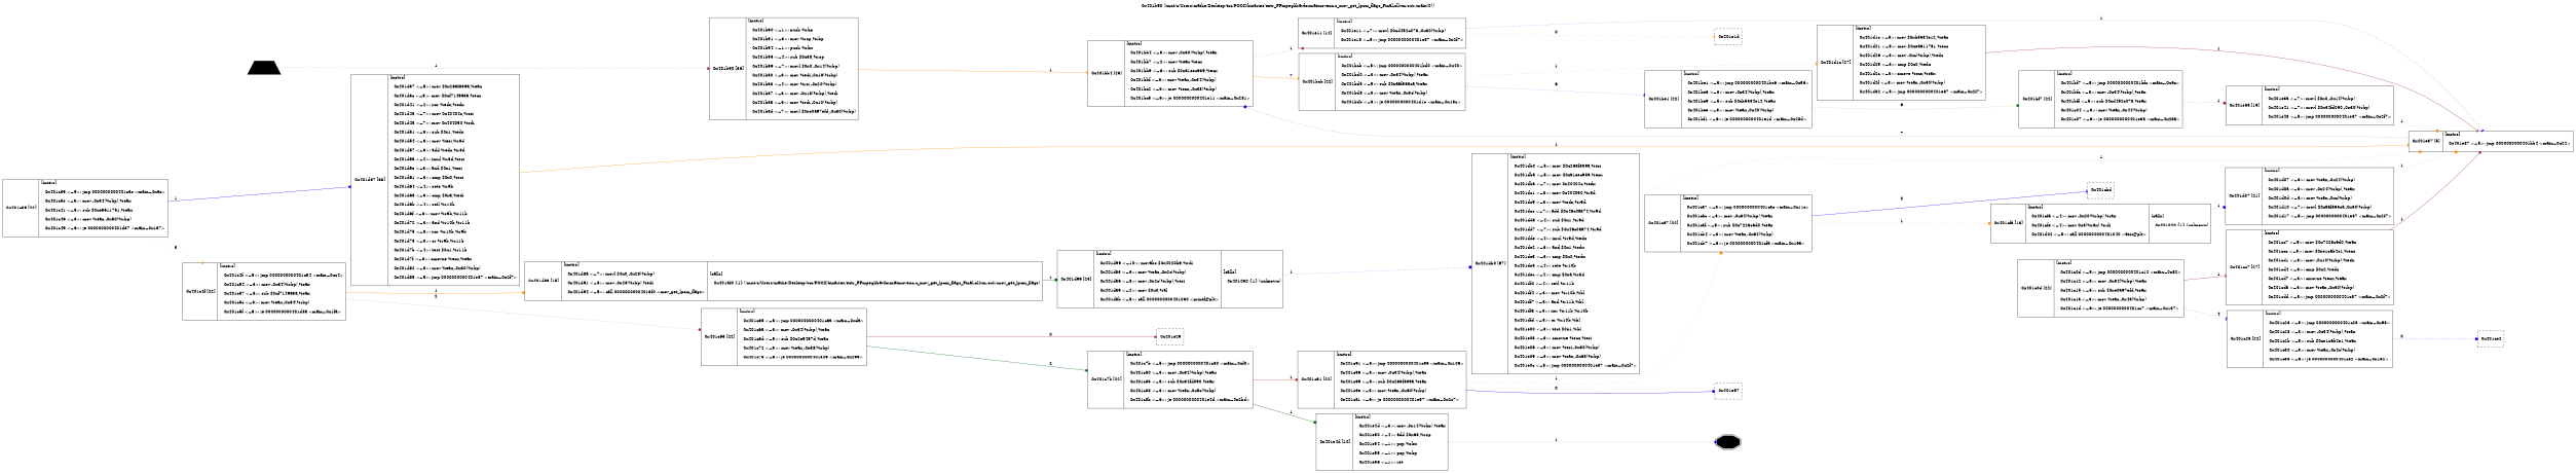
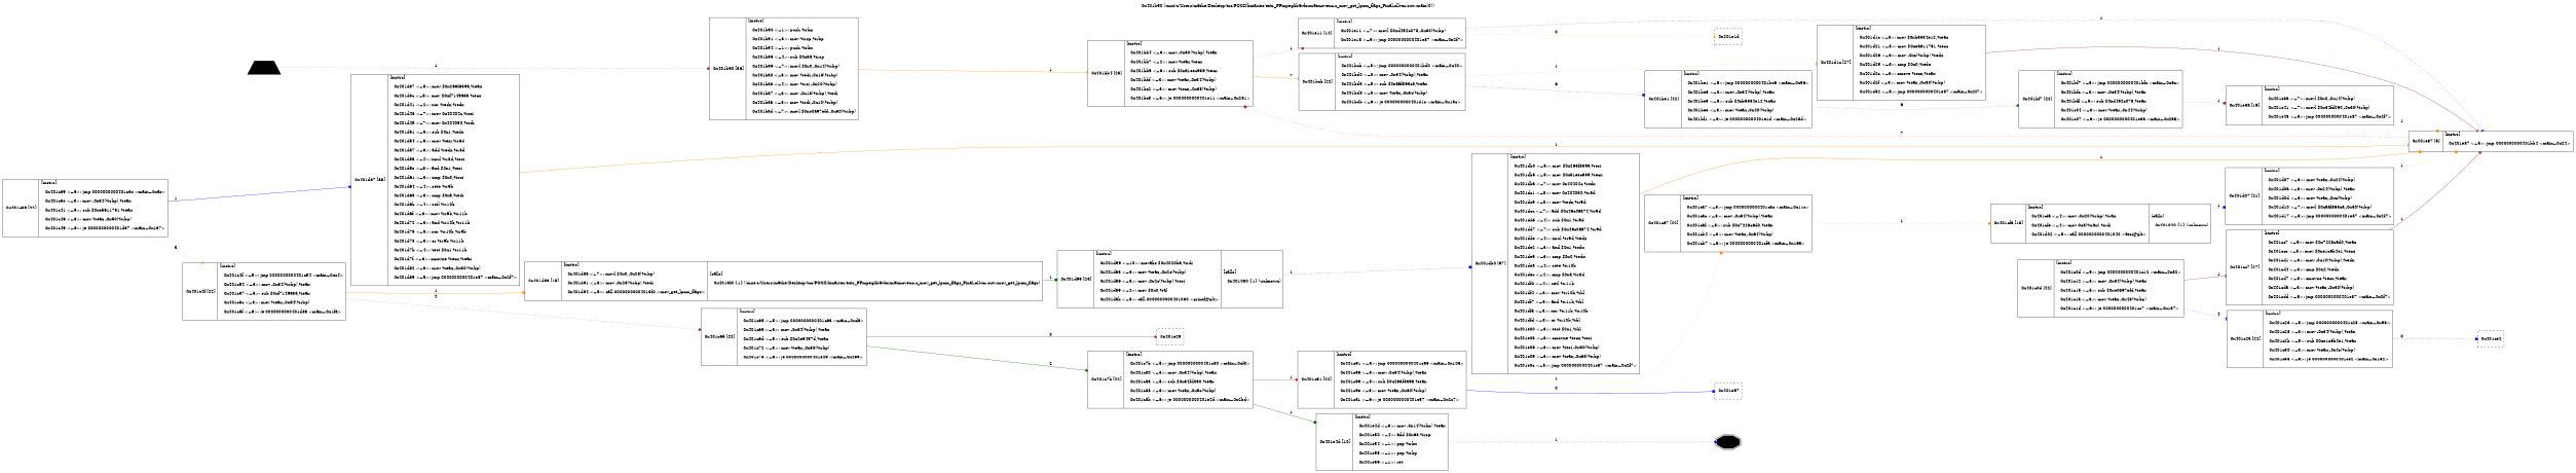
  digraph {
    label="0x401b90 (/mnt/c/Users/mathe/Desktop/tcc/POCII/binaries/extr_FFmpeglibavformatmovenc.c_mov_get_lpcm_flags_Final-ollvm.out::main(0))"
    labelloc=t
    rankdir=LR
    node [shape=record]
    edge [arrowhead=box color=darkorange style=dotted]
    Entry [fillcolor=black height=0.3 shape=trapezium style=filled width=0.3]
    n2 [label="{\n     0x401b90 [36]\l\n     | [instrs]\l\n     &nbsp;&nbsp;0x401b90 \<+1\>: push %rbp\l\n     &nbsp;&nbsp;0x401b91 \<+3\>: mov %rsp,%rbp\l\n     &nbsp;&nbsp;0x401b94 \<+1\>: push %rbx\l\n     &nbsp;&nbsp;0x401b95 \<+4\>: sub $0x68,%rsp\l\n     &nbsp;&nbsp;0x401b99 \<+7\>: movl $0x0,-0x14(%rbp)\l\n     &nbsp;&nbsp;0x401ba0 \<+3\>: mov %edi,-0x18(%rbp)\l\n     &nbsp;&nbsp;0x401ba3 \<+4\>: mov %rsi,-0x20(%rbp)\l\n     &nbsp;&nbsp;0x401ba7 \<+3\>: mov -0x18(%rbp),%edi\l\n     &nbsp;&nbsp;0x401baa \<+3\>: mov %edi,-0x10(%rbp)\l\n     &nbsp;&nbsp;0x401bad \<+7\>: movl $0xe0a97efd,-0x30(%rbp)\l\n  }"]
    n3 [label="{\n     0x401bb4 [23]\l\n     | [instrs]\l\n     &nbsp;&nbsp;0x401bb4 \<+3\>: mov -0x30(%rbp),%eax\l\n     &nbsp;&nbsp;0x401bb7 \<+2\>: mov %eax,%ecx\l\n     &nbsp;&nbsp;0x401bb9 \<+6\>: sub $0xa1eec939,%ecx\l\n     &nbsp;&nbsp;0x401bbf \<+3\>: mov %eax,-0x34(%rbp)\l\n     &nbsp;&nbsp;0x401bc2 \<+3\>: mov %ecx,-0x38(%rbp)\l\n     &nbsp;&nbsp;0x401bc5 \<+6\>: je 0000000000401e11 \<main+0x281\>\l\n  }"]
    n4 [label="{\n     0x401e11 [12]\l\n     | [instrs]\l\n     &nbsp;&nbsp;0x401e11 \<+7\>: movl $0xd452c078,-0x30(%rbp)\l\n     &nbsp;&nbsp;0x401e18 \<+5\>: jmp 0000000000401e87 \<main+0x2f7\>\l\n  }"]
    n5 [label="{\n     0x401bcb [22]\l\n     | [instrs]\l\n     &nbsp;&nbsp;0x401bcb \<+5\>: jmp 0000000000401bd0 \<main+0x40\>\l\n     &nbsp;&nbsp;0x401bd0 \<+3\>: mov -0x34(%rbp),%eax\l\n     &nbsp;&nbsp;0x401bd3 \<+5\>: sub $0xaaf863ca,%eax\l\n     &nbsp;&nbsp;0x401bd8 \<+3\>: mov %eax,-0x3c(%rbp)\l\n     &nbsp;&nbsp;0x401bdb \<+6\>: je 0000000000401d1c \<main+0x18c\>\l\n  }"]
    n6 [label="{\n     0x401e87 [5]\l\n     | [instrs]\l\n     &nbsp;&nbsp;0x401e87 \<+5\>: jmp 0000000000401bb4 \<main+0x24\>\l\n  }"]
    n7 [label="{\n     0x401e1d\l\n  }" style=dashed]
    n8 [label="{\n     0x401d1c [27]\l\n     | [instrs]\l\n     &nbsp;&nbsp;0x401d1c \<+5\>: mov $0xb5334e12,%eax\l\n     &nbsp;&nbsp;0x401d21 \<+5\>: mov $0xea611751,%ecx\l\n     &nbsp;&nbsp;0x401d26 \<+3\>: mov -0xc(%rbp),%edx\l\n     &nbsp;&nbsp;0x401d29 \<+3\>: cmp $0x0,%edx\l\n     &nbsp;&nbsp;0x401d2c \<+3\>: cmove %ecx,%eax\l\n     &nbsp;&nbsp;0x401d2f \<+3\>: mov %eax,-0x30(%rbp)\l\n     &nbsp;&nbsp;0x401d32 \<+5\>: jmp 0000000000401e87 \<main+0x2f7\>\l\n  }"]
    n9 [label="{\n     0x401be1 [22]\l\n     | [instrs]\l\n     &nbsp;&nbsp;0x401be1 \<+5\>: jmp 0000000000401be6 \<main+0x56\>\l\n     &nbsp;&nbsp;0x401be6 \<+3\>: mov -0x34(%rbp),%eax\l\n     &nbsp;&nbsp;0x401be9 \<+5\>: sub $0xb5334e12,%eax\l\n     &nbsp;&nbsp;0x401bee \<+3\>: mov %eax,-0x40(%rbp)\l\n     &nbsp;&nbsp;0x401bf1 \<+6\>: je 0000000000401e1d \<main+0x28d\>\l\n  }"]
    n10 [label="{\n     0x401bf7 [22]\l\n     | [instrs]\l\n     &nbsp;&nbsp;0x401bf7 \<+5\>: jmp 0000000000401bfc \<main+0x6c\>\l\n     &nbsp;&nbsp;0x401bfc \<+3\>: mov -0x34(%rbp),%eax\l\n     &nbsp;&nbsp;0x401bff \<+5\>: sub $0xd452c078,%eax\l\n     &nbsp;&nbsp;0x401c04 \<+3\>: mov %eax,-0x44(%rbp)\l\n     &nbsp;&nbsp;0x401c07 \<+6\>: je 0000000000401e3a \<main+0x2aa\>\l\n  }"]
    Exit [fillcolor=black height=0.3 peripheries=2 shape=octagon style=filled width=0.3]
    n12 [label="{\n     0x401e3a [19]\l\n     | [instrs]\l\n     &nbsp;&nbsp;0x401e3a \<+7\>: movl $0x0,-0x14(%rbp)\l\n     &nbsp;&nbsp;0x401e41 \<+7\>: movl $0x34fd090,-0x30(%rbp)\l\n     &nbsp;&nbsp;0x401e48 \<+5\>: jmp 0000000000401e87 \<main+0x2f7\>\l\n  }"]
    n13 [label="{\n     0x401db0 [97]\l\n     | [instrs]\l\n     &nbsp;&nbsp;0x401db0 \<+5\>: mov $0x263f839a,%esi\l\n     &nbsp;&nbsp;0x401db5 \<+5\>: mov $0xa1eec939,%ecx\l\n     &nbsp;&nbsp;0x401dba \<+7\>: mov 0x40404c,%edx\l\n     &nbsp;&nbsp;0x401dc1 \<+8\>: mov 0x404050,%r8d\l\n     &nbsp;&nbsp;0x401dc9 \<+3\>: mov %edx,%r9d\l\n     &nbsp;&nbsp;0x401dcc \<+7\>: add $0x46c0aa74,%r9d\l\n     &nbsp;&nbsp;0x401dd3 \<+4\>: sub $0x1,%r9d\l\n     &nbsp;&nbsp;0x401dd7 \<+7\>: sub $0x46c0aa74,%r9d\l\n     &nbsp;&nbsp;0x401dde \<+4\>: imul %r9d,%edx\l\n     &nbsp;&nbsp;0x401de2 \<+3\>: and $0x1,%edx\l\n     &nbsp;&nbsp;0x401de5 \<+3\>: cmp $0x0,%edx\l\n     &nbsp;&nbsp;0x401de8 \<+4\>: sete %r10b\l\n     &nbsp;&nbsp;0x401dec \<+4\>: cmp $0xa,%r8d\l\n     &nbsp;&nbsp;0x401df0 \<+4\>: setl %r11b\l\n     &nbsp;&nbsp;0x401df4 \<+3\>: mov %r10b,%bl\l\n     &nbsp;&nbsp;0x401df7 \<+3\>: and %r11b,%bl\l\n     &nbsp;&nbsp;0x401dfa \<+3\>: xor %r11b,%r10b\l\n     &nbsp;&nbsp;0x401dfd \<+3\>: or %r10b,%bl\l\n     &nbsp;&nbsp;0x401e00 \<+3\>: test $0x1,%bl\l\n     &nbsp;&nbsp;0x401e03 \<+3\>: cmovne %ecx,%esi\l\n     &nbsp;&nbsp;0x401e06 \<+3\>: mov %esi,-0x30(%rbp)\l\n     &nbsp;&nbsp;0x401e09 \<+3\>: mov %eax,-0x68(%rbp)\l\n     &nbsp;&nbsp;0x401e0c \<+5\>: jmp 0000000000401e87 \<main+0x2f7\>\l\n  }"]
    n14 [label="{\n     0x401c0d [22]\l\n     | [instrs]\l\n     &nbsp;&nbsp;0x401c0d \<+5\>: jmp 0000000000401c12 \<main+0x82\>\l\n     &nbsp;&nbsp;0x401c12 \<+3\>: mov -0x34(%rbp),%eax\l\n     &nbsp;&nbsp;0x401c15 \<+5\>: sub $0xe0a97efd,%eax\l\n     &nbsp;&nbsp;0x401c1a \<+3\>: mov %eax,-0x48(%rbp)\l\n     &nbsp;&nbsp;0x401c1d \<+6\>: je 0000000000401cc7 \<main+0x137\>\l\n  }"]
    n15 [label="{\n     0x401cc7 [27]\l\n     | [instrs]\l\n     &nbsp;&nbsp;0x401cc7 \<+5\>: mov $0x7228c6d0,%eax\l\n     &nbsp;&nbsp;0x401ccc \<+5\>: mov $0xe1c6b4e1,%ecx\l\n     &nbsp;&nbsp;0x401cd1 \<+3\>: mov -0x10(%rbp),%edx\l\n     &nbsp;&nbsp;0x401cd4 \<+3\>: cmp $0x2,%edx\l\n     &nbsp;&nbsp;0x401cd7 \<+3\>: cmovne %ecx,%eax\l\n     &nbsp;&nbsp;0x401cda \<+3\>: mov %eax,-0x30(%rbp)\l\n     &nbsp;&nbsp;0x401cdd \<+5\>: jmp 0000000000401e87 \<main+0x2f7\>\l\n  }"]
    n16 [label="{\n     0x401c23 [22]\l\n     | [instrs]\l\n     &nbsp;&nbsp;0x401c23 \<+5\>: jmp 0000000000401c28 \<main+0x98\>\l\n     &nbsp;&nbsp;0x401c28 \<+3\>: mov -0x34(%rbp),%eax\l\n     &nbsp;&nbsp;0x401c2b \<+5\>: sub $0xe1c6b4e1,%eax\l\n     &nbsp;&nbsp;0x401c30 \<+3\>: mov %eax,-0x4c(%rbp)\l\n     &nbsp;&nbsp;0x401c33 \<+6\>: je 0000000000401ce2 \<main+0x152\>\l\n  }"]
    n17 [label="{\n     0x401d99 [23]\l\n     | [instrs]\l\n     &nbsp;&nbsp;0x401d99 \<+10\>: movabs $0x4020b6,%rdi\l\n     &nbsp;&nbsp;0x401da3 \<+3\>: mov %eax,-0x2c(%rbp)\l\n     &nbsp;&nbsp;0x401da6 \<+3\>: mov -0x2c(%rbp),%esi\l\n     &nbsp;&nbsp;0x401da9 \<+2\>: mov $0x0,%al\l\n     &nbsp;&nbsp;0x401dab \<+5\>: call 0000000000401030 \<printf@plt\>\l\n     | [calls]\l\n     &nbsp;&nbsp;0x401030 \{1\} (unknown)\l\n  }"]
    n18 [label="{\n     0x401ce2\l\n  }" style=dashed]
    n19 [label="{\n     0x401d07 [21]\l\n     | [instrs]\l\n     &nbsp;&nbsp;0x401d07 \<+3\>: mov %eax,-0x24(%rbp)\l\n     &nbsp;&nbsp;0x401d0a \<+3\>: mov -0x24(%rbp),%eax\l\n     &nbsp;&nbsp;0x401d0d \<+3\>: mov %eax,-0xc(%rbp)\l\n     &nbsp;&nbsp;0x401d10 \<+7\>: movl $0xaaf863ca,-0x30(%rbp)\l\n     &nbsp;&nbsp;0x401d17 \<+5\>: jmp 0000000000401e87 \<main+0x2f7\>\l\n  }"]
    n20 [label="{\n     0x401c39 [22]\l\n     | [instrs]\l\n     &nbsp;&nbsp;0x401c39 \<+5\>: jmp 0000000000401c3e \<main+0xae\>\l\n     &nbsp;&nbsp;0x401c3e \<+3\>: mov -0x34(%rbp),%eax\l\n     &nbsp;&nbsp;0x401c41 \<+5\>: sub $0xea611751,%eax\l\n     &nbsp;&nbsp;0x401c46 \<+3\>: mov %eax,-0x50(%rbp)\l\n     &nbsp;&nbsp;0x401c49 \<+6\>: je 0000000000401d37 \<main+0x1a7\>\l\n  }"]
    n21 [label="{\n     0x401d37 [83]\l\n     | [instrs]\l\n     &nbsp;&nbsp;0x401d37 \<+5\>: mov $0x263f839a,%eax\l\n     &nbsp;&nbsp;0x401d3c \<+5\>: mov $0xf7149a3a,%ecx\l\n     &nbsp;&nbsp;0x401d41 \<+2\>: xor %edx,%edx\l\n     &nbsp;&nbsp;0x401d43 \<+7\>: mov 0x40404c,%esi\l\n     &nbsp;&nbsp;0x401d4a \<+7\>: mov 0x404050,%edi\l\n     &nbsp;&nbsp;0x401d51 \<+3\>: sub $0x1,%edx\l\n     &nbsp;&nbsp;0x401d54 \<+3\>: mov %esi,%r8d\l\n     &nbsp;&nbsp;0x401d57 \<+3\>: add %edx,%r8d\l\n     &nbsp;&nbsp;0x401d5a \<+4\>: imul %r8d,%esi\l\n     &nbsp;&nbsp;0x401d5e \<+3\>: and $0x1,%esi\l\n     &nbsp;&nbsp;0x401d61 \<+3\>: cmp $0x0,%esi\l\n     &nbsp;&nbsp;0x401d64 \<+4\>: sete %r9b\l\n     &nbsp;&nbsp;0x401d68 \<+3\>: cmp $0xa,%edi\l\n     &nbsp;&nbsp;0x401d6b \<+4\>: setl %r10b\l\n     &nbsp;&nbsp;0x401d6f \<+3\>: mov %r9b,%r11b\l\n     &nbsp;&nbsp;0x401d72 \<+3\>: and %r10b,%r11b\l\n     &nbsp;&nbsp;0x401d75 \<+3\>: xor %r10b,%r9b\l\n     &nbsp;&nbsp;0x401d78 \<+3\>: or %r9b,%r11b\l\n     &nbsp;&nbsp;0x401d7b \<+4\>: test $0x1,%r11b\l\n     &nbsp;&nbsp;0x401d7f \<+3\>: cmovne %ecx,%eax\l\n     &nbsp;&nbsp;0x401d82 \<+3\>: mov %eax,-0x30(%rbp)\l\n     &nbsp;&nbsp;0x401d85 \<+5\>: jmp 0000000000401e87 \<main+0x2f7\>\l\n  }"]
    n22 [label="{\n     0x401c4f [22]\l\n     | [instrs]\l\n     &nbsp;&nbsp;0x401c4f \<+5\>: jmp 0000000000401c54 \<main+0xc4\>\l\n     &nbsp;&nbsp;0x401c54 \<+3\>: mov -0x34(%rbp),%eax\l\n     &nbsp;&nbsp;0x401c57 \<+5\>: sub $0xf7149a3a,%eax\l\n     &nbsp;&nbsp;0x401c5c \<+3\>: mov %eax,-0x54(%rbp)\l\n     &nbsp;&nbsp;0x401c5f \<+6\>: je 0000000000401d8a \<main+0x1fa\>\l\n  }"]
-   n23 [label="{\n     0x401cbd\l\n  }" style=dashed]
    n24 [label="{\n     0x401d8a [15]\l\n     | [instrs]\l\n     &nbsp;&nbsp;0x401d8a \<+7\>: movl $0x0,-0x28(%rbp)\l\n     &nbsp;&nbsp;0x401d91 \<+3\>: mov -0x28(%rbp),%edi\l\n     &nbsp;&nbsp;0x401d94 \<+5\>: call 00000000004013f0 \<mov_get_lpcm_flags\>\l\n     | [calls]\l\n     &nbsp;&nbsp;0x4013f0 \{1\} (/mnt/c/Users/mathe/Desktop/tcc/POCII/binaries/extr_FFmpeglibavformatmovenc.c_mov_get_lpcm_flags_Final-ollvm.out::mov_get_lpcm_flags)\l\n  }"]
    n25 [label="{\n     0x401c65 [22]\l\n     | [instrs]\l\n     &nbsp;&nbsp;0x401c65 \<+5\>: jmp 0000000000401c6a \<main+0xda\>\l\n     &nbsp;&nbsp;0x401c6a \<+3\>: mov -0x34(%rbp),%eax\l\n     &nbsp;&nbsp;0x401c6d \<+5\>: sub $0x2e9457d,%eax\l\n     &nbsp;&nbsp;0x401c72 \<+3\>: mov %eax,-0x58(%rbp)\l\n     &nbsp;&nbsp;0x401c75 \<+6\>: je 0000000000401e29 \<main+0x299\>\l\n  }"]
    n26 [label="{\n     0x401cfa [13]\l\n     | [instrs]\l\n     &nbsp;&nbsp;0x401cfa \<+4\>: mov -0x20(%rbp),%rax\l\n     &nbsp;&nbsp;0x401cfe \<+4\>: mov 0x8(%rax),%rdi\l\n     &nbsp;&nbsp;0x401d02 \<+5\>: call 0000000000401040 \<atoi@plt\>\l\n     | [calls]\l\n     &nbsp;&nbsp;0x401040 \{1\} (unknown)\l\n  }"]
    n27 [label="{\n     0x401e29\l\n  }" style=dashed]
    n28 [label="{\n     0x401c7b [22]\l\n     | [instrs]\l\n     &nbsp;&nbsp;0x401c7b \<+5\>: jmp 0000000000401c80 \<main+0xf0\>\l\n     &nbsp;&nbsp;0x401c80 \<+3\>: mov -0x34(%rbp),%eax\l\n     &nbsp;&nbsp;0x401c83 \<+5\>: sub $0x34fd090,%eax\l\n     &nbsp;&nbsp;0x401c88 \<+3\>: mov %eax,-0x5c(%rbp)\l\n     &nbsp;&nbsp;0x401c8b \<+6\>: je 0000000000401e4d \<main+0x2bd\>\l\n  }"]
    n29 [label="{\n     0x401ca7 [22]\l\n     | [instrs]\l\n     &nbsp;&nbsp;0x401ca7 \<+5\>: jmp 0000000000401cac \<main+0x11c\>\l\n     &nbsp;&nbsp;0x401cac \<+3\>: mov -0x34(%rbp),%eax\l\n     &nbsp;&nbsp;0x401caf \<+5\>: sub $0x7228c6d0,%eax\l\n     &nbsp;&nbsp;0x401cb4 \<+3\>: mov %eax,-0x64(%rbp)\l\n     &nbsp;&nbsp;0x401cb7 \<+6\>: je 0000000000401cfa \<main+0x16a\>\l\n  }"]
    n30 [label="{\n     0x401c91 [22]\l\n     | [instrs]\l\n     &nbsp;&nbsp;0x401c91 \<+5\>: jmp 0000000000401c96 \<main+0x106\>\l\n     &nbsp;&nbsp;0x401c96 \<+3\>: mov -0x34(%rbp),%eax\l\n     &nbsp;&nbsp;0x401c99 \<+5\>: sub $0x263f839a,%eax\l\n     &nbsp;&nbsp;0x401c9e \<+3\>: mov %eax,-0x60(%rbp)\l\n     &nbsp;&nbsp;0x401ca1 \<+6\>: je 0000000000401e57 \<main+0x2c7\>\l\n  }"]
    n31 [label="{\n     0x401e4d [10]\l\n     | [instrs]\l\n     &nbsp;&nbsp;0x401e4d \<+3\>: mov -0x14(%rbp),%eax\l\n     &nbsp;&nbsp;0x401e50 \<+4\>: add $0x68,%rsp\l\n     &nbsp;&nbsp;0x401e54 \<+1\>: pop %rbx\l\n     &nbsp;&nbsp;0x401e55 \<+1\>: pop %rbp\l\n     &nbsp;&nbsp;0x401e56 \<+1\>: ret\l\n  }"]
    n32 [label="{\n     0x401e57\l\n  }" style=dashed]
    Entry -> n2 [arrowhead=dot color=brown label=" 1"]
    n2 -> n3 [arrowhead=tee label=" 1" style=solid]
    n3 -> n4 [arrowhead=dot color=brown label=" 1"]
    n3 -> n5 [arrowhead=tee label=" 7" style=solid]
    n4 -> n6 [arrowhead=tee color=blue label=" 1"]
    n4 -> n7 [arrowhead=tee label=" 0"]
    n5 -> n8 [arrowhead=tee label=" 1"]
-   n5 -> n9 [arrowhead=tee color=blue label=" 6"]
-   n6 -> n3 [color=blue label=" 7"]
+   n5 -> n9 [color=blue label=" 6"]
+   n6 -> n3 [color=brown label=" 7"]
    n8 -> n6 [arrowhead=tee color=brown label=" 1" style=solid]
    n9 -> n10 [arrowhead=dot color=darkgreen label=" 6"]
    n10 -> n12 [color=brown label=" 1"]
    n12 -> n6 [label=" 1"]
-   n13 -> n6 [label=" 1"]
+   n13 -> n6 [label=" 1" style=solid]
    n14 -> n15 [arrowhead=tee color=brown label=" 1" style=solid]
    n14 -> n16 [arrowhead=tee color=blue label=" 4"]
    n15 -> n6 [arrowhead=dot color=brown label=" 1" style=solid]
    n16 -> n18 [color=blue label=" 0"]
    n17 -> n13 [color=blue label=" 1"]
    n19 -> n6 [label=" 1"]
    n20 -> n21 [arrowhead=dot color=blue label=" 1" style=solid]
    n20 -> n22 [arrowhead=tee label=" 3"]
    n21 -> n6 [arrowhead=tee label=" 1" style=solid]
    n22 -> n24 [label=" 1" style=solid]
    n22 -> n25 [arrowhead=dot color=brown label=" 2"]
    n24 -> n17 [color=darkgreen label=" 1" style=solid]
    n25 -> n27 [arrowhead=dot color=brown label=" 0" style=solid]
    n25 -> n28 [arrowhead=dot color=darkgreen label=" 2" style=solid]
    n26 -> n19 [color=blue label=" 1"]
    n28 -> n30 [arrowhead=dot color=brown label=" 1" style=solid]
    n28 -> n31 [color=darkgreen label=" 1" style=solid]
-   n29 -> n23 [arrowhead=tee color=blue label=" 0" style=solid]
    n29 -> n26 [arrowhead=dot label=" 1"]
    n30 -> n29 [label=" 1"]
    n30 -> n32 [color=blue label=" 0" style=solid]
    n31 -> Exit [arrowhead=dot color=blue label=" 1"]
  }
